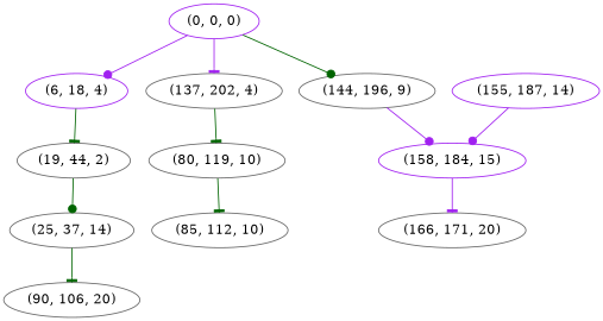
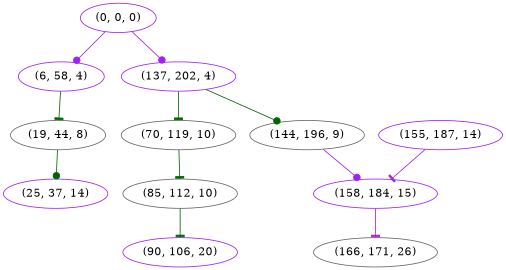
  digraph {
    node [color=purple]
    edge [arrowhead=tee color=darkgreen]
    "(0, 0, 0)"
-   "(6, 58, 4)" [label="(6, 18, 4)"]
-   "(137, 202, 4)" [color=gray40]
-   "(19, 44, 8)" [color=gray40 label="(19, 44, 2)"]
+   "(6, 58, 4)"
+   "(137, 202, 4)"
+   "(19, 44, 8)" [color=gray40]
    n5 [color=gray40 label="(85, 112, 10)"]
-   "(80, 119, 10)" [color=gray40]
+   "(80, 119, 10)" [color=gray40 label="(70, 119, 10)"]
    "(144, 196, 9)" [color=gray40]
-   "(25, 37, 14)" [color=gray40]
-   "(90, 106, 20)" [color=gray40]
+   "(25, 37, 14)"
+   "(90, 106, 20)"
    "(158, 184, 15)"
    "(155, 187, 14)"
-   "(166, 171, 20)" [color=gray40]
+   "(166, 171, 20)" [color=gray40 label="(166, 171, 26)"]
    "(0, 0, 0)" -> "(6, 58, 4)" [arrowhead=dot color=purple]
-   "(0, 0, 0)" -> "(137, 202, 4)" [color=purple]
+   "(0, 0, 0)" -> "(137, 202, 4)" [arrowhead=dot color=purple]
    "(6, 58, 4)" -> "(19, 44, 8)"
    "(137, 202, 4)" -> "(80, 119, 10)"
-   "(0, 0, 0)" -> "(144, 196, 9)" [arrowhead=dot]
+   "(137, 202, 4)" -> "(144, 196, 9)" [arrowhead=dot]
    "(19, 44, 8)" -> "(25, 37, 14)" [arrowhead=dot]
-   "(25, 37, 14)" -> "(90, 106, 20)"
+   n5 -> "(90, 106, 20)"
    "(80, 119, 10)" -> n5
    "(144, 196, 9)" -> "(158, 184, 15)" [arrowhead=dot color=purple]
    "(158, 184, 15)" -> "(166, 171, 20)" [color=purple]
-   "(155, 187, 14)" -> "(158, 184, 15)" [arrowhead=dot color=purple]
+   "(155, 187, 14)" -> "(158, 184, 15)" [color=purple]
  }
